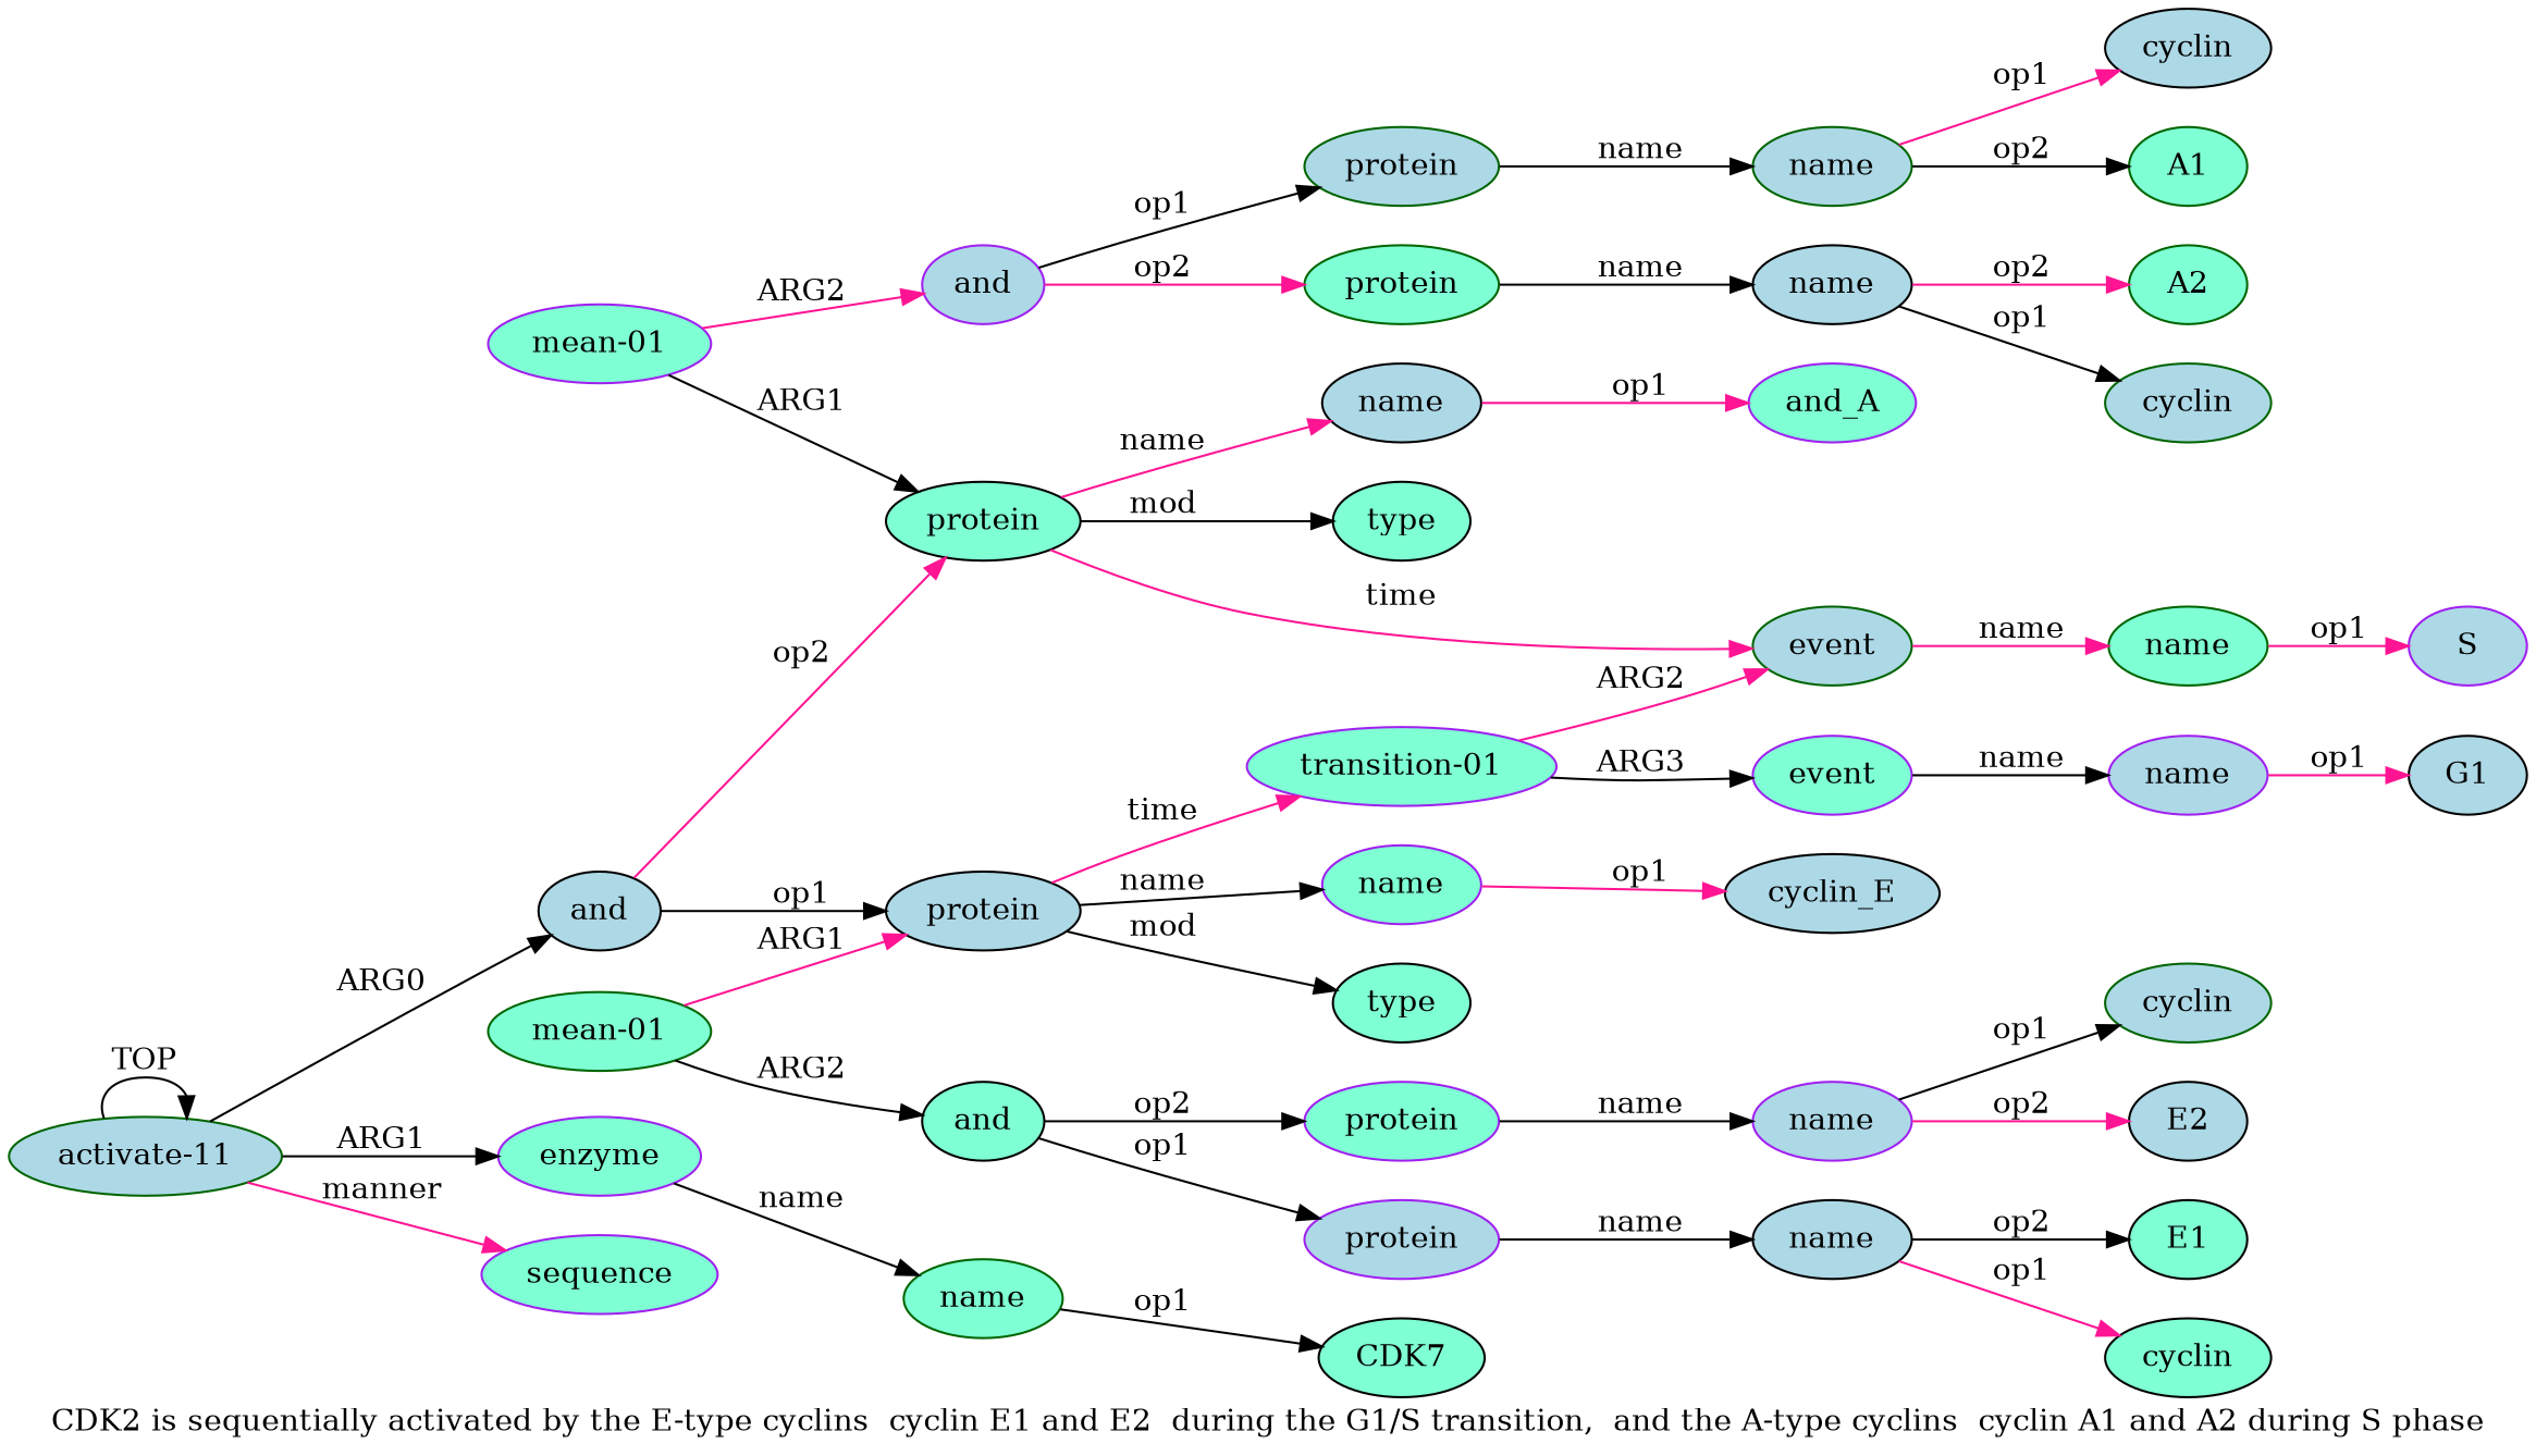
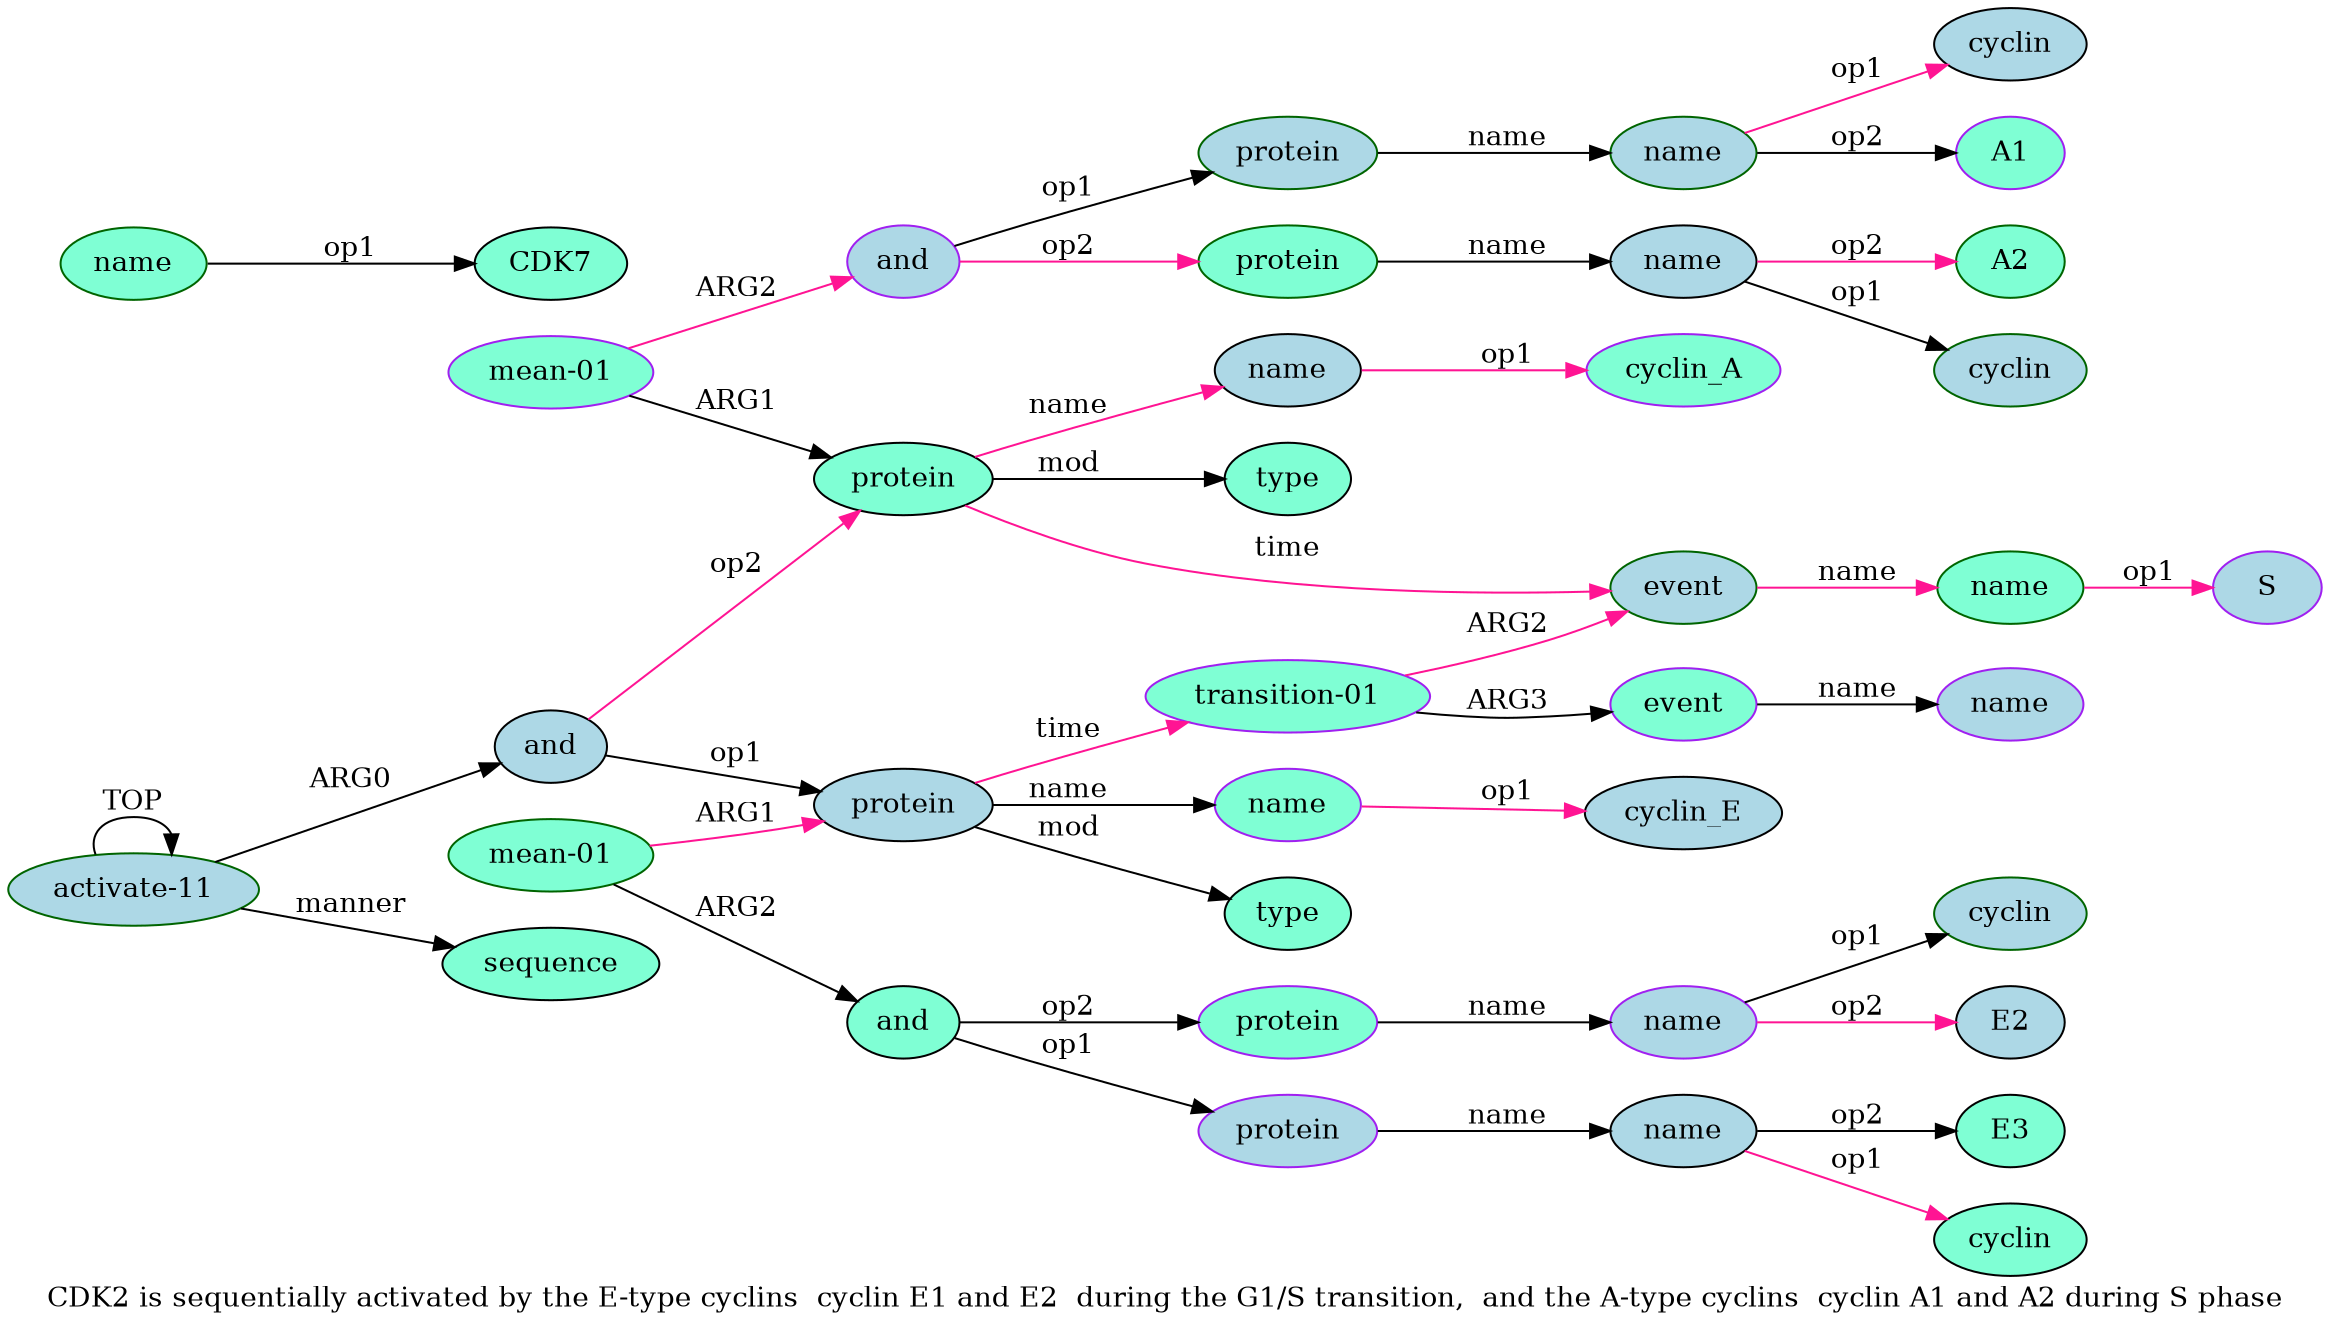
  digraph {
    label="CDK2 is sequentially activated by the E-type cyclins  cyclin E1 and E2  during the G1/S transition,  and the A-type cyclins  cyclin A1 and A2 during S phase"
    rankdir=LR
    node [color=black fillcolor=aquamarine gold_ind=-1 gold_label=name style=filled test_ind=-1 test_label=name]
    edge [color=black gold_label=op1 test_label=op1]
    n1 [color=purple fillcolor=lightblue gold_ind=20 gold_label=and label=and test_ind=20 test_label=and]
    n2 [color=darkgreen fillcolor=lightblue gold_ind=21 gold_label=protein label=protein test_ind=21 test_label=protein]
    n3 [color=darkgreen gold_ind=23 gold_label=protein label=protein test_ind=23 test_label=protein]
    n4 [color=darkgreen fillcolor=lightblue gold_ind=22 label=name test_ind=22]
    n5 [fillcolor=lightblue gold_ind=24 label=name test_ind=24]
    n6 [fillcolor=lightblue gold_label=cyclin label=cyclin test_label=cyclin]
-   n7 [color=darkgreen gold_label=A1 label=A1 test_label=A1]
+   n7 [color=purple gold_label=A1 label=A1 test_label=A1]
    n8 [color=darkgreen gold_label=A2 label=A2 test_label=A2]
    n9 [color=darkgreen fillcolor=lightblue gold_label=cyclin label=cyclin test_label=cyclin]
-   n10 [color=purple gold_ind=25 gold_label=enzyme label=enzyme test_ind=25 test_label=enzyme]
    n11 [color=darkgreen gold_ind=26 label=name test_ind=26]
    n12 [gold_label=CDK2 label=CDK7 test_label=CDK2]
-   n13 [color=purple gold_ind=27 gold_label=sequence label=sequence test_ind=27 test_label=sequence]
-   n14 [color=purple gold_label=cyclin_A label=and_A test_label=cyclin_A]
-   n15 [gold_label=E1 label=E1 test_label=E1]
+   n13 [gold_ind=27 gold_label=sequence label=sequence test_ind=27 test_label=sequence]
+   n14 [color=purple gold_label=cyclin_A label=cyclin_A test_label=cyclin_A]
+   n15 [gold_label=E1 label=E3 test_label=E1]
    n16 [fillcolor=lightblue gold_label=cyclin_E label=cyclin_E test_label=cyclin_E]
    n17 [color=darkgreen fillcolor=lightblue gold_label=cyclin label=cyclin test_label=cyclin]
    n18 [color=purple fillcolor=lightblue gold_ind=15 label=name test_ind=15]
    n19 [fillcolor=lightblue gold_label=E2 label=E2 test_label=E2]
    n20 [color=purple gold_ind=14 gold_label=protein label=protein test_ind=14 test_label=protein]
    n21 [fillcolor=lightblue gold_ind=17 label=name test_ind=17]
    n22 [gold_ind=16 gold_label=protein label=protein test_ind=16 test_label=protein]
    n23 [gold_ind=18 gold_label=type label=type test_ind=18 test_label=type]
    n24 [color=darkgreen fillcolor=lightblue gold_ind=5 gold_label=event label=event test_ind=5 test_label=event]
    n25 [color=darkgreen gold_ind=6 label=name test_ind=6]
    n26 [color=purple fillcolor=lightblue gold_label=S label=S test_label=S]
    n27 [gold_ind=11 gold_label=and label=and test_ind=11 test_label=and]
    n28 [color=purple fillcolor=lightblue gold_ind=12 gold_label=protein label=protein test_ind=12 test_label=protein]
    n29 [fillcolor=lightblue gold_ind=13 label=name test_ind=13]
    n30 [gold_label=cyclin label=cyclin test_label=cyclin]
    n31 [color=darkgreen gold_ind=10 gold_label="mean-01" label="mean-01" test_ind=10 test_label="mean-01"]
    n32 [fillcolor=lightblue gold_ind=2 gold_label=protein label=protein test_ind=2 test_label=protein]
    n33 [color=purple gold_ind=3 label=name test_ind=3]
    n34 [color=purple gold_ind=4 gold_label="transition-01" label="transition-01" test_ind=4 test_label="transition-01"]
    n35 [gold_ind=9 gold_label=type label=type test_ind=9 test_label=type]
    n36 [color=purple gold_ind=7 gold_label=event label=event test_ind=7 test_label=event]
-   n37 [fillcolor=lightblue gold_label=G1 label=G1 test_label=G1]
    n38 [color=purple gold_ind=19 gold_label="mean-01" label="mean-01" test_ind=19 test_label="mean-01"]
    n39 [fillcolor=lightblue gold_ind=1 gold_label=and label=and test_ind=1 test_label=and]
    n40 [color=darkgreen fillcolor=lightblue gold_ind=0 gold_label="activate-01" label="activate-11" test_ind=0 test_label="activate-01"]
    n41 [color=purple fillcolor=lightblue gold_ind=8 label=name test_ind=8]
    n1 -> n2 [label=op1]
    n1 -> n3 [color=deeppink gold_label=op2 label=op2 test_label=op2]
    n2 -> n4 [gold_label=name label=name test_label=name]
    n3 -> n5 [gold_label=name label=name test_label=name]
    n4 -> n6 [color=deeppink label=op1]
    n4 -> n7 [gold_label=op2 label=op2 test_label=op2]
    n5 -> n8 [color=deeppink gold_label=op2 label=op2 test_label=op2]
    n5 -> n9 [label=op1]
-   n10 -> n11 [gold_label=name label=name test_label=name]
    n11 -> n12 [label=op1]
    n18 -> n17 [label=op1]
    n18 -> n19 [color=deeppink gold_label=op2 label=op2 test_label=op2]
    n20 -> n18 [gold_label=name label=name test_label=name]
    n21 -> n14 [color=deeppink label=op1]
    n22 -> n21 [color=deeppink gold_label=name label=name test_label=name]
    n22 -> n23 [gold_label=mod label=mod test_label=mod]
    n22 -> n24 [color=deeppink gold_label=time label=time test_label=time]
    n24 -> n25 [color=deeppink gold_label=name label=name test_label=name]
    n25 -> n26 [color=deeppink label=op1]
    n27 -> n20 [gold_label=op2 label=op2 test_label=op2]
    n27 -> n28 [label=op1]
    n28 -> n29 [gold_label=name label=name test_label=name]
    n29 -> n15 [gold_label=op2 label=op2 test_label=op2]
    n29 -> n30 [color=deeppink label=op1]
    n31 -> n27 [gold_label=ARG2 label=ARG2 test_label=ARG2]
    n31 -> n32 [color=deeppink gold_label=ARG1 label=ARG1 test_label=ARG1]
    n32 -> n33 [gold_label=name label=name test_label=name]
    n32 -> n34 [color=deeppink gold_label=time label=time test_label=time]
    n32 -> n35 [gold_label=mod label=mod test_label=mod]
    n33 -> n16 [color=deeppink label=op1]
    n34 -> n24 [color=deeppink gold_label=ARG2 label=ARG2 test_label=ARG2]
    n34 -> n36 [gold_label=ARG3 label=ARG3 test_label=ARG3]
    n36 -> n41 [gold_label=name label=name test_label=name]
    n38 -> n1 [color=deeppink gold_label=ARG2 label=ARG2 test_label=ARG2]
    n38 -> n22 [gold_label=ARG1 label=ARG1 test_label=ARG1]
    n39 -> n22 [color=deeppink gold_label=op2 label=op2 test_label=op2]
    n39 -> n32 [label=op1]
-   n40 -> n10 [gold_label=ARG1 label=ARG1 test_label=ARG1]
-   n40 -> n13 [color=deeppink gold_label=manner label=manner test_label=manner]
+   n40 -> n13 [gold_label=manner label=manner test_label=manner]
    n40 -> n39 [gold_label=ARG0 label=ARG0 test_label=ARG0]
    n40 -> n40 [gold_label=TOP label=TOP test_label=TOP]
-   n41 -> n37 [color=deeppink label=op1]
  }
